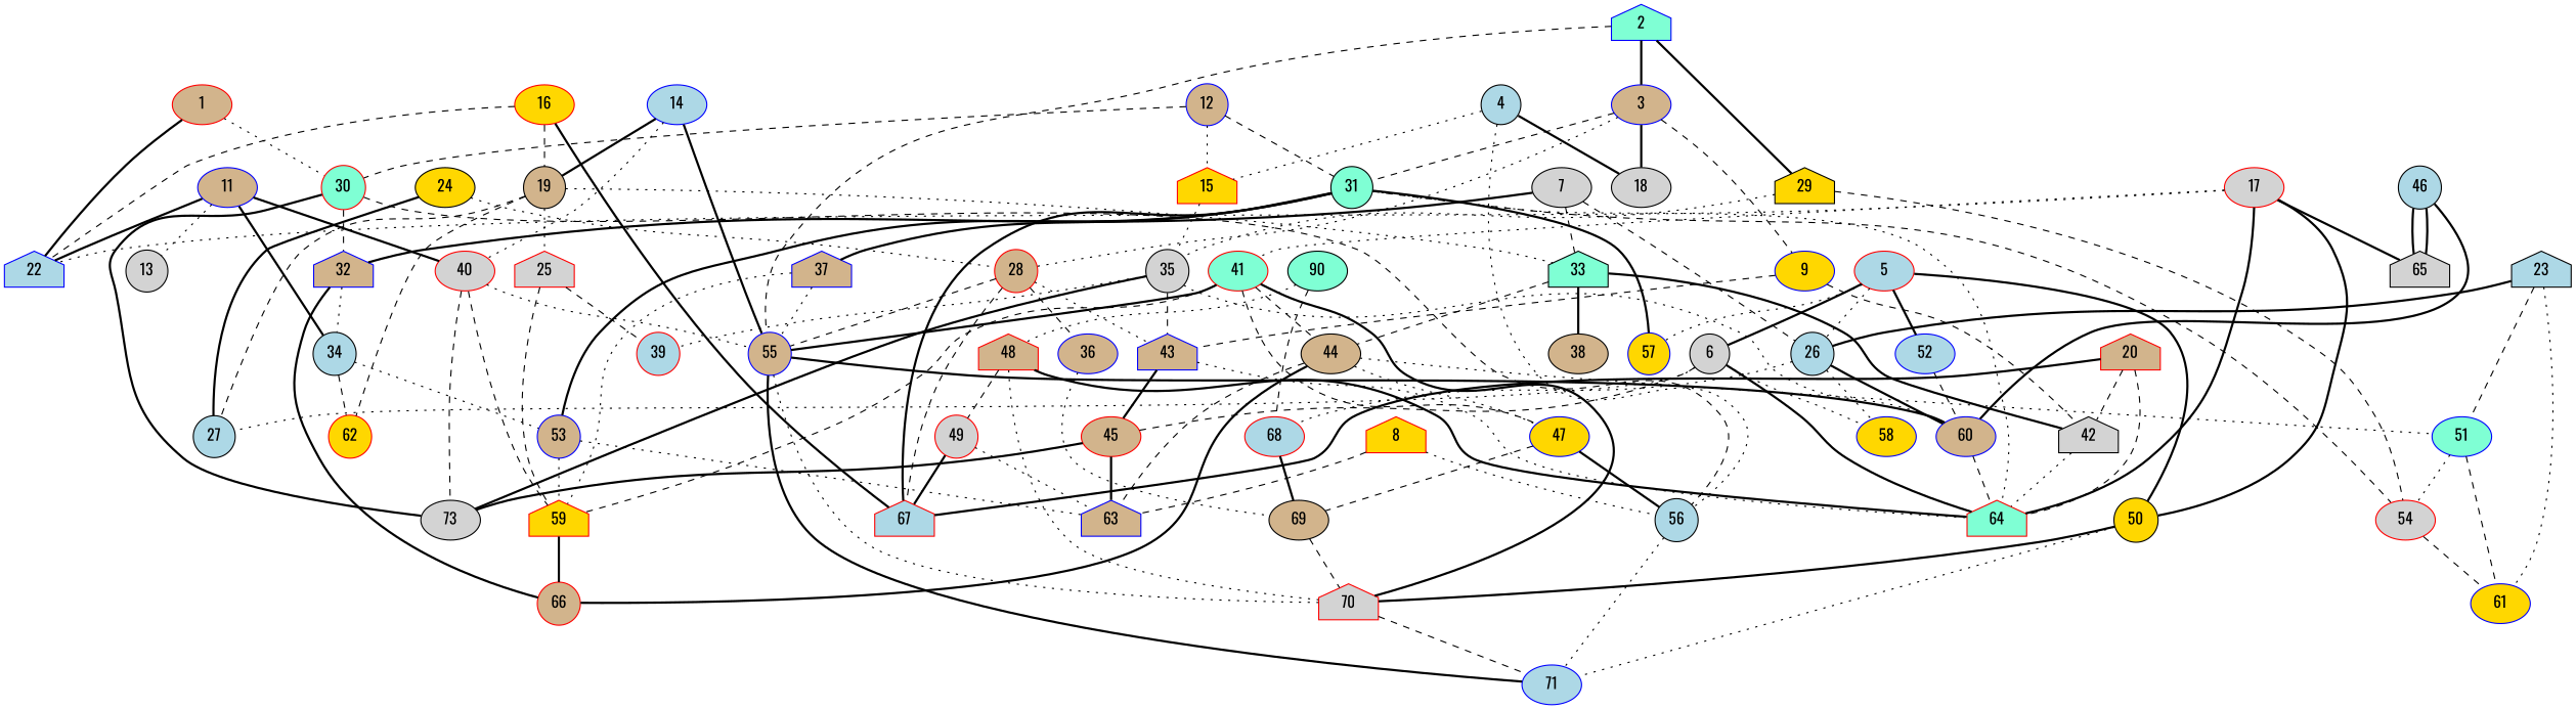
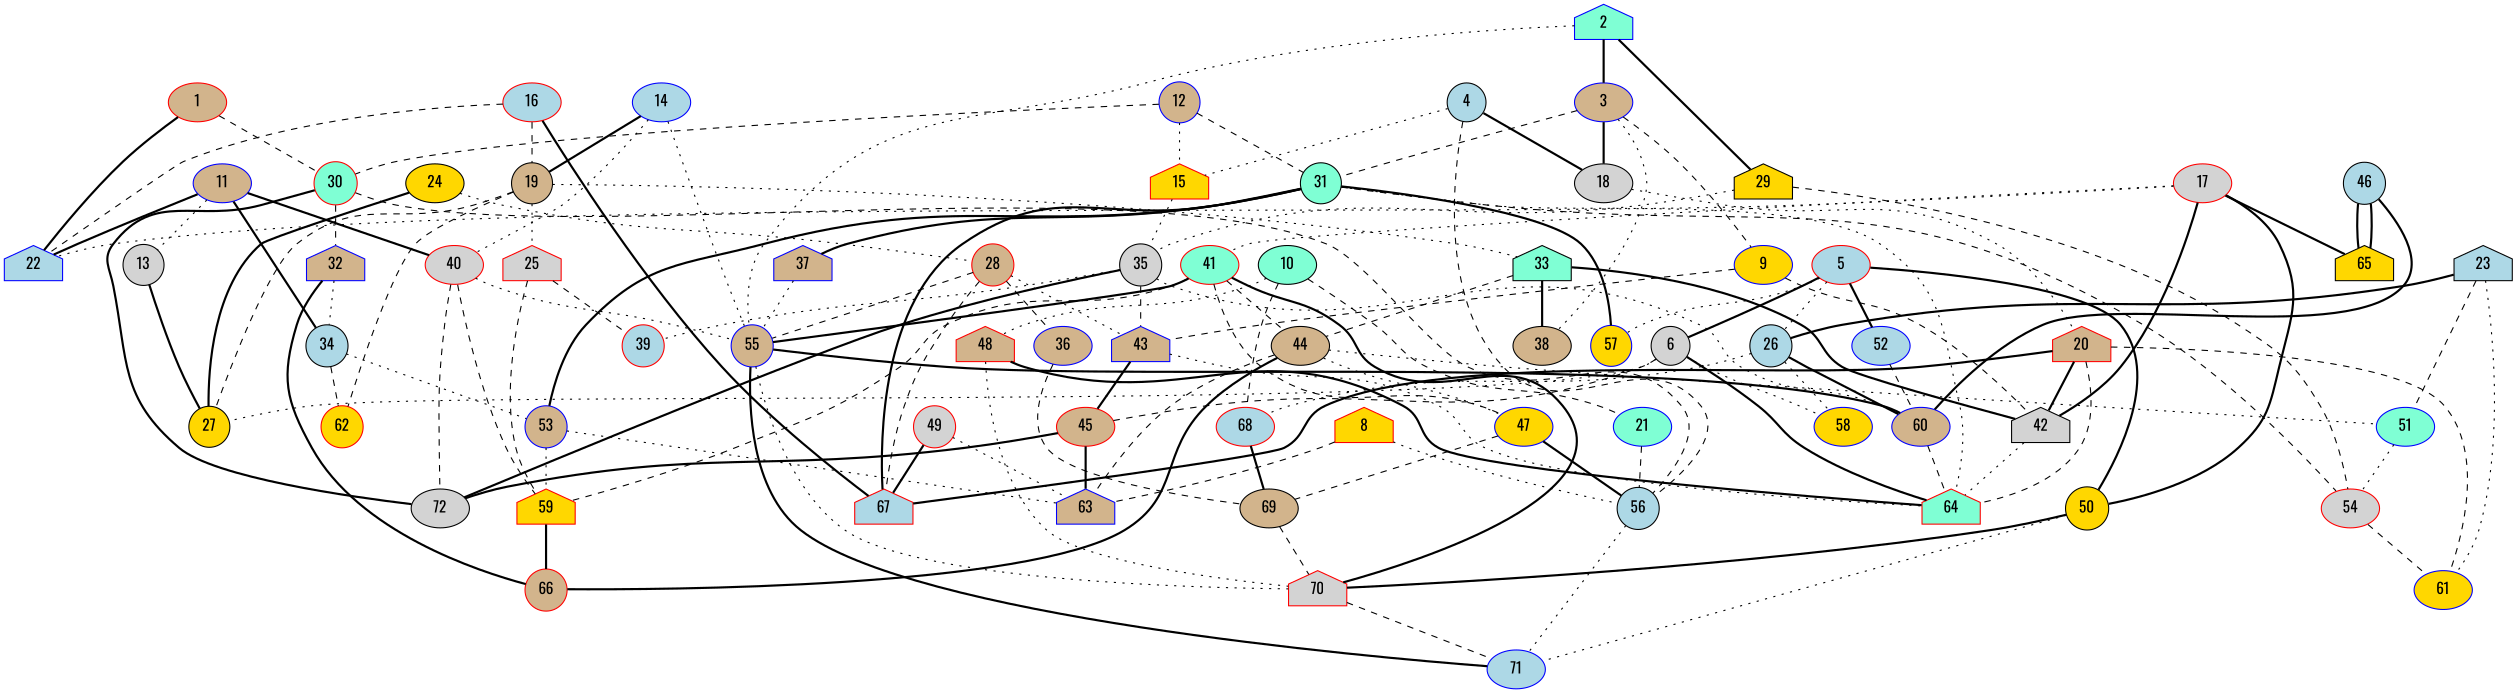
  graph {
    fontname=Oswald
    node [color=black fillcolor=tan fontname=Oswald shape=ellipse style=filled]
    edge [fontname=Oswald style=bold]
    22 [color=blue fillcolor=lightblue shape=house]
    1 [color=red]
    30 [color=red fillcolor=aquamarine shape=circle]
    56 [fillcolor=lightblue shape=circle]
    32 [color=blue shape=house]
-   72 [fillcolor=lightgrey label=73]
+   72 [fillcolor=lightgrey]
    2 [color=blue fillcolor=aquamarine shape=house]
    3 [color=blue]
    29 [fillcolor=gold shape=house]
    55 [color=blue shape=circle]
    9 [color=blue fillcolor=gold]
    18 [fillcolor=lightgrey]
    31 [fillcolor=aquamarine shape=circle]
    38
    35 [fillcolor=lightgrey shape=circle]
    54 [color=red fillcolor=lightgrey]
    71 [color=blue fillcolor=lightblue]
    60 [color=blue]
    70 [color=red fillcolor=lightgrey shape=house]
    42 [fillcolor=lightgrey shape=house]
    43 [color=blue shape=house]
    20 [color=red shape=house]
    57 [color=blue fillcolor=gold shape=circle]
    64 [color=red fillcolor=aquamarine shape=house]
    67 [color=red fillcolor=lightblue shape=house]
    37 [color=blue shape=house]
    53 [color=blue shape=circle]
    4 [fillcolor=lightblue shape=circle]
    15 [color=red fillcolor=gold shape=house]
    5 [color=red fillcolor=lightblue]
    6 [fillcolor=lightgrey shape=circle]
    26 [fillcolor=lightblue shape=circle]
    50 [fillcolor=gold shape=circle]
    52 [color=blue fillcolor=lightblue]
-   27 [fillcolor=lightblue shape=circle]
+   27 [fillcolor=gold shape=circle]
    45 [color=red]
    58 [color=blue fillcolor=gold]
    68 [color=red fillcolor=lightblue]
    63 [color=blue shape=house]
-   7 [fillcolor=lightgrey]
    33 [fillcolor=aquamarine shape=house]
    34 [fillcolor=lightblue shape=circle]
    66 [color=red shape=circle]
    44
    8 [color=red fillcolor=gold shape=house]
-   10 [fillcolor=aquamarine label=90]
+   10 [fillcolor=aquamarine]
+   21 [color=blue fillcolor=aquamarine]
    48 [color=red shape=house]
    49 [color=red fillcolor=lightgrey shape=circle]
    69
    11 [color=blue]
    13 [fillcolor=lightgrey shape=circle]
    40 [color=red fillcolor=lightgrey]
    62 [color=red fillcolor=gold shape=circle]
    59 [color=red fillcolor=gold shape=house]
    12 [color=blue shape=circle]
    14 [color=blue fillcolor=lightblue]
    19 [shape=circle]
    25 [color=red fillcolor=lightgrey shape=house]
    39 [color=red fillcolor=lightblue shape=circle]
-   16 [color=red fillcolor=gold]
+   16 [color=red fillcolor=lightblue]
    17 [color=red fillcolor=lightgrey]
    41 [color=red fillcolor=aquamarine]
-   65 [fillcolor=lightgrey shape=house]
+   65 [fillcolor=gold shape=house]
    47 [color=blue fillcolor=gold]
    23 [fillcolor=lightblue shape=house]
    51 [color=blue fillcolor=aquamarine]
    61 [color=blue fillcolor=gold]
    24 [fillcolor=gold]
    28 [color=red shape=circle]
    36 [color=blue]
    46 [fillcolor=lightblue shape=circle]
    1 -- 22
-   1 -- 30 [style=dotted]
+   1 -- 30 [style=dashed]
    30 -- 56 [style=dashed]
    30 -- 32 [style=dashed]
    30 -- 72
    56 -- 71 [style=dotted]
    32 -- 34 [style=dotted]
    32 -- 66
    2 -- 3
    2 -- 29
-   2 -- 55 [style=dashed]
+   2 -- 55 [style=dotted]
    3 -- 9 [style=dashed]
    3 -- 18
    3 -- 31 [style=dashed]
-   3 -- 28 [style=dotted]
+   3 -- 38 [style=dotted]
    29 -- 35 [style=dotted]
    29 -- 54 [style=dashed]
    55 -- 71
    55 -- 60
    55 -- 70 [style=dotted]
    9 -- 42 [style=dashed]
    9 -- 43 [style=dashed]
+   18 -- 20 [style=dotted]
    31 -- 54 [style=dashed]
    31 -- 57
    31 -- 64 [style=dotted]
    31 -- 67
    31 -- 37
    31 -- 53
    35 -- 72
    35 -- 60 [style=dotted]
    35 -- 43 [style=dashed]
    35 -- 39 [style=dotted]
    54 -- 61 [style=dashed]
    60 -- 64 [style=dashed]
    70 -- 71 [style=dashed]
    42 -- 64 [style=dotted]
    43 -- 64 [style=dotted]
    43 -- 45
-   20 -- 42 [style=dashed]
+   20 -- 42
    20 -- 64 [style=dashed]
    20 -- 67
    37 -- 55 [style=dotted]
-   37 -- 59 [style=dotted]
    53 -- 63 [style=dotted]
    53 -- 59 [style=dotted]
-   4 -- 56 [style=dotted]
+   4 -- 56 [style=dashed]
    4 -- 18
    4 -- 15 [style=dotted]
    15 -- 35 [style=dotted]
    5 -- 57 [style=dotted]
    5 -- 6
    5 -- 26 [style=dotted]
    5 -- 50
    5 -- 52
    6 -- 64
    6 -- 27 [style=dotted]
    6 -- 45 [style=dashed]
    6 -- 58 [style=dotted]
    26 -- 60
    26 -- 58 [style=dotted]
    26 -- 68 [style=dotted]
    50 -- 71 [style=dotted]
    50 -- 70
    52 -- 60 [style=dashed]
    45 -- 72
    45 -- 63
    68 -- 69
-   7 -- 32
-   7 -- 26 [style=dashed]
-   7 -- 33 [style=dashed]
    33 -- 38
    33 -- 42
    33 -- 44 [style=dashed]
    34 -- 53 [style=dotted]
    34 -- 62 [style=dashed]
    44 -- 63 [style=dashed]
    44 -- 66
    44 -- 47 [style=dotted]
    44 -- 51 [style=dotted]
    8 -- 56 [style=dotted]
    8 -- 63 [style=dashed]
    10 -- 68 [style=dashed]
+   10 -- 21 [style=dashed]
    10 -- 48 [style=dotted]
+   21 -- 56 [style=dashed]
    48 -- 70 [style=dotted]
    48 -- 64
-   48 -- 49 [style=dashed]
    49 -- 67
    49 -- 63 [style=dotted]
    69 -- 70 [style=dashed]
    11 -- 22
    11 -- 34
    11 -- 13 [style=dotted]
    11 -- 40
+   13 -- 27
    40 -- 72 [style=dashed]
    40 -- 55 [style=dotted]
    40 -- 59 [style=dashed]
    59 -- 66
    12 -- 30 [style=dashed]
    12 -- 31 [style=dashed]
    12 -- 15 [style=dotted]
-   14 -- 55
+   14 -- 55 [style=dotted]
    14 -- 40 [style=dotted]
    14 -- 19
    19 -- 27 [style=dashed]
    19 -- 33 [style=dotted]
    19 -- 62 [style=dashed]
    19 -- 25 [style=dotted]
    25 -- 59 [style=dashed]
    25 -- 39 [style=dashed]
    16 -- 22 [style=dashed]
    16 -- 67
    16 -- 19 [style=dashed]
    17 -- 22 [style=dotted]
-   17 -- 64
+   17 -- 42
    17 -- 50
    17 -- 41 [style=dotted]
    17 -- 65
    41 -- 55
    41 -- 70
    41 -- 44 [style=dashed]
    41 -- 59 [style=dashed]
    41 -- 47 [style=dashed]
    47 -- 56
    47 -- 69 [style=dashed]
    23 -- 26
    23 -- 51 [style=dashed]
    23 -- 61 [style=dotted]
    51 -- 54 [style=dotted]
-   51 -- 61 [style=dashed]
+   20 -- 61 [style=dashed]
    24 -- 27
    24 -- 28 [style=dotted]
    28 -- 55 [style=dashed]
    28 -- 43 [style=dotted]
    28 -- 67 [style=dashed]
    28 -- 36 [style=dashed]
-   36 -- 69 [style=dotted]
+   36 -- 69 [style=dashed]
    46 -- 60
    46 -- 65
    46 -- 65
  }
